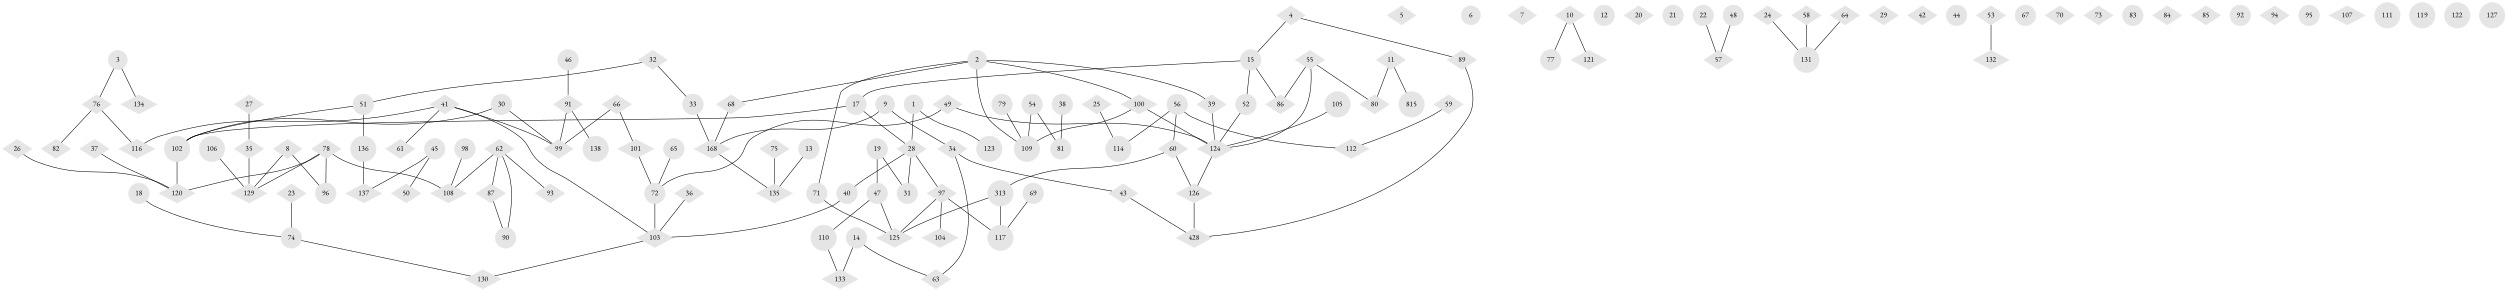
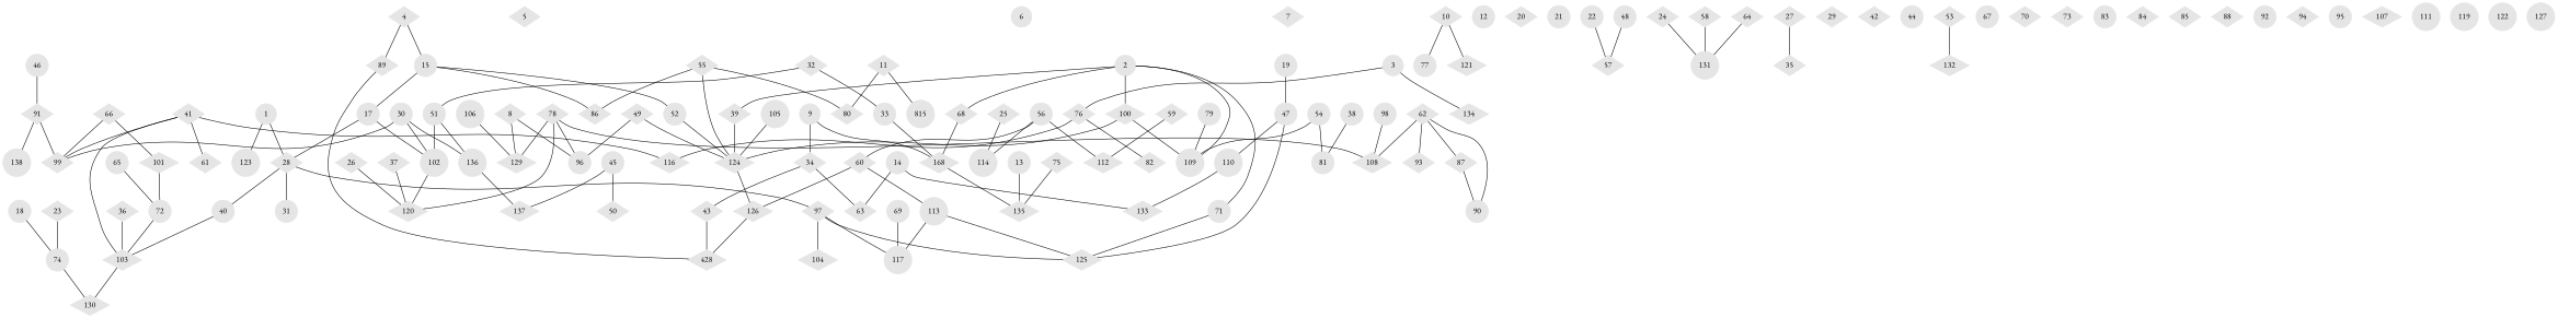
  graph {
    fontname="EB Garamond"
    node [color=gray90 fontname="EB Garamond" shape=diamond style=filled]
    edge [fontname="EB Garamond"]
    1 [shape=circle]
    28
    123 [shape=circle]
    31 [shape=circle]
    40 [shape=circle]
    97
    2 [shape=circle]
    39
    68
    71 [shape=circle]
    100
    109 [shape=circle]
    124
    n14 [label=168]
    125
    3 [shape=circle]
    76
    134
    116
    82
    15 [shape=circle]
    4
    89
    17 [shape=circle]
    52 [shape=circle]
    86
    n27 [label=428]
    5
    6 [shape=circle]
    7
    96 [shape=circle]
    8
    129
    9 [shape=circle]
    34
    63
    43
    135
    77 [shape=circle]
    10
    121
    11
    80
    n44 [label=815 shape=circle]
    12 [shape=circle]
    13 [shape=circle]
    14 [shape=circle]
    133
    102 [shape=circle]
-   113 [shape=circle label=313]
+   113 [shape=circle]
    60
    126
    120
    18 [shape=circle]
    74 [shape=circle]
    130
    19 [shape=circle]
    47 [shape=circle]
    110 [shape=circle]
    20
    21 [shape=circle]
    22 [shape=circle]
    57
    23
    131 [shape=circle]
    24
    114 [shape=circle]
    25
    26
    27
    35
    103
    117 [shape=circle]
    104
    29
    30 [shape=circle]
    99
    136 [shape=circle]
    137
    33 [shape=circle]
    32
    51 [shape=circle]
    36
    72 [shape=circle]
    37
    38 [shape=circle]
    81 [shape=circle]
    41
    61
    42
    44 [shape=circle]
    45 [shape=circle]
    50
    46 [shape=circle]
    91
    138 [shape=circle]
    48 [shape=circle]
    49
    53
    132
    54 [shape=circle]
    55
    56 [shape=circle]
    112
    58
    90 [shape=circle]
    87
    59
    62
    93
    108
    64
    65 [shape=circle]
    66
    101
    67 [shape=circle]
    69 [shape=circle]
    70
    73
    75
    78
    79 [shape=circle]
    83 [shape=circle]
    84
    85
+   88
    92 [shape=circle]
    94
    95 [shape=circle]
    98 [shape=circle]
    105 [shape=circle]
    106 [shape=circle]
    107
    111 [shape=circle]
    119 [shape=circle]
    122 [shape=circle]
    127 [shape=circle]
    1 -- 28
    1 -- 123
    28 -- 31
    28 -- 40
    28 -- 97
    40 -- 103
    97 -- 125
    97 -- 117
    97 -- 104
    2 -- 39
    2 -- 68
    2 -- 71
    2 -- 100
    2 -- 109
    39 -- 124
    68 -- n14
    71 -- 125
    100 -- 109
    100 -- 124
    124 -- 126
    n14 -- 135
    3 -- 76
    3 -- 134
    76 -- 116
    76 -- 82
    15 -- 17
    15 -- 52
    15 -- 86
    4 -- 15
    4 -- 89
    89 -- n27
    17 -- 28
    17 -- 102
    52 -- 124
    8 -- 96
    8 -- 129
    9 -- n14
    9 -- 34
    34 -- 63
    34 -- 43
    43 -- n27
    10 -- 77
    10 -- 121
    11 -- 80
    11 -- n44
    13 -- 135
    14 -- 63
    14 -- 133
    102 -- 120
    113 -- 125
    113 -- 117
    60 -- 113
    60 -- 126
    126 -- n27
    18 -- 74
    74 -- 130
-   19 -- 31
    19 -- 47
    47 -- 125
    47 -- 110
    110 -- 133
    22 -- 57
    23 -- 74
    24 -- 131
    25 -- 114
    26 -- 120
    27 -- 35
-   35 -- 129
    103 -- 130
    30 -- 102
    30 -- 99
+   30 -- 136
    136 -- 137
    33 -- n14
    32 -- 33
    32 -- 51
    51 -- 102
    51 -- 136
    36 -- 103
    72 -- 103
    37 -- 120
    38 -- 81
    41 -- 116
    41 -- 103
    41 -- 99
    41 -- 61
    45 -- 137
    45 -- 50
    46 -- 91
    91 -- 99
    91 -- 138
    48 -- 57
    49 -- 124
-   49 -- 72
+   49 -- 96
    53 -- 132
    54 -- 109
    54 -- 81
    55 -- 124
    55 -- 86
    55 -- 80
    56 -- 60
    56 -- 114
    56 -- 112
    58 -- 131
    87 -- 90
    59 -- 112
    62 -- 90
    62 -- 87
    62 -- 93
    62 -- 108
    64 -- 131
    65 -- 72
    66 -- 99
    66 -- 101
    101 -- 72
    69 -- 117
    75 -- 135
    78 -- 96
    78 -- 129
    78 -- 120
    78 -- 108
    79 -- 109
    98 -- 108
    105 -- 124
    106 -- 129
  }
